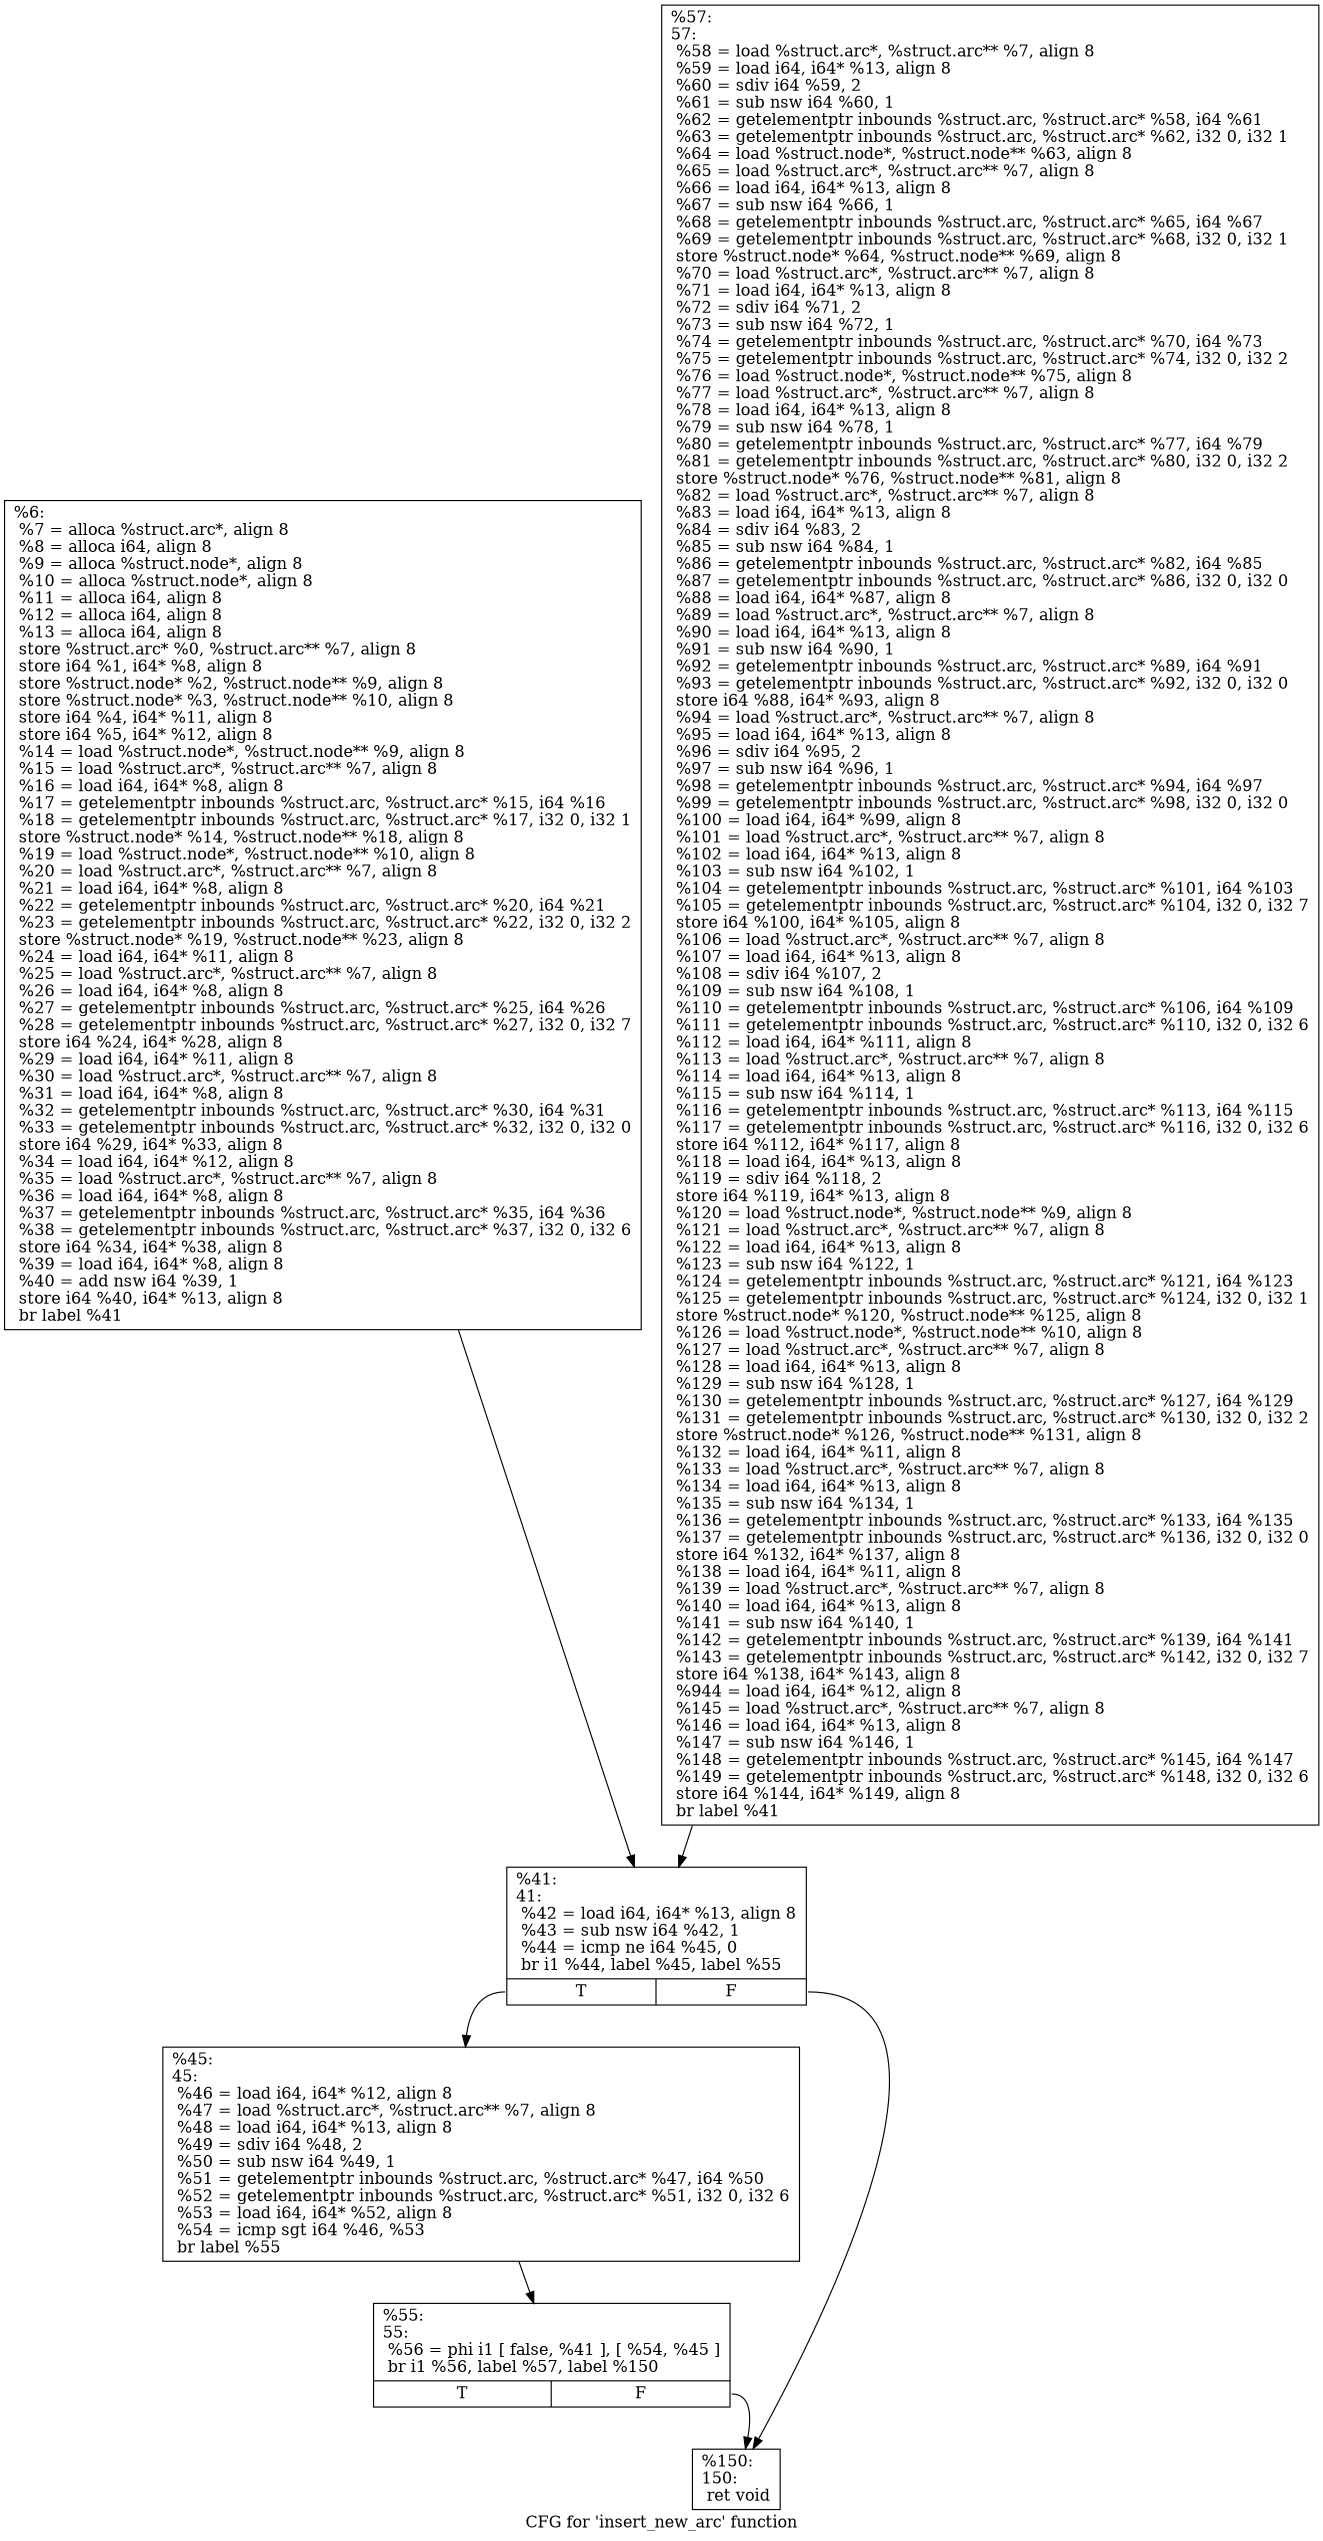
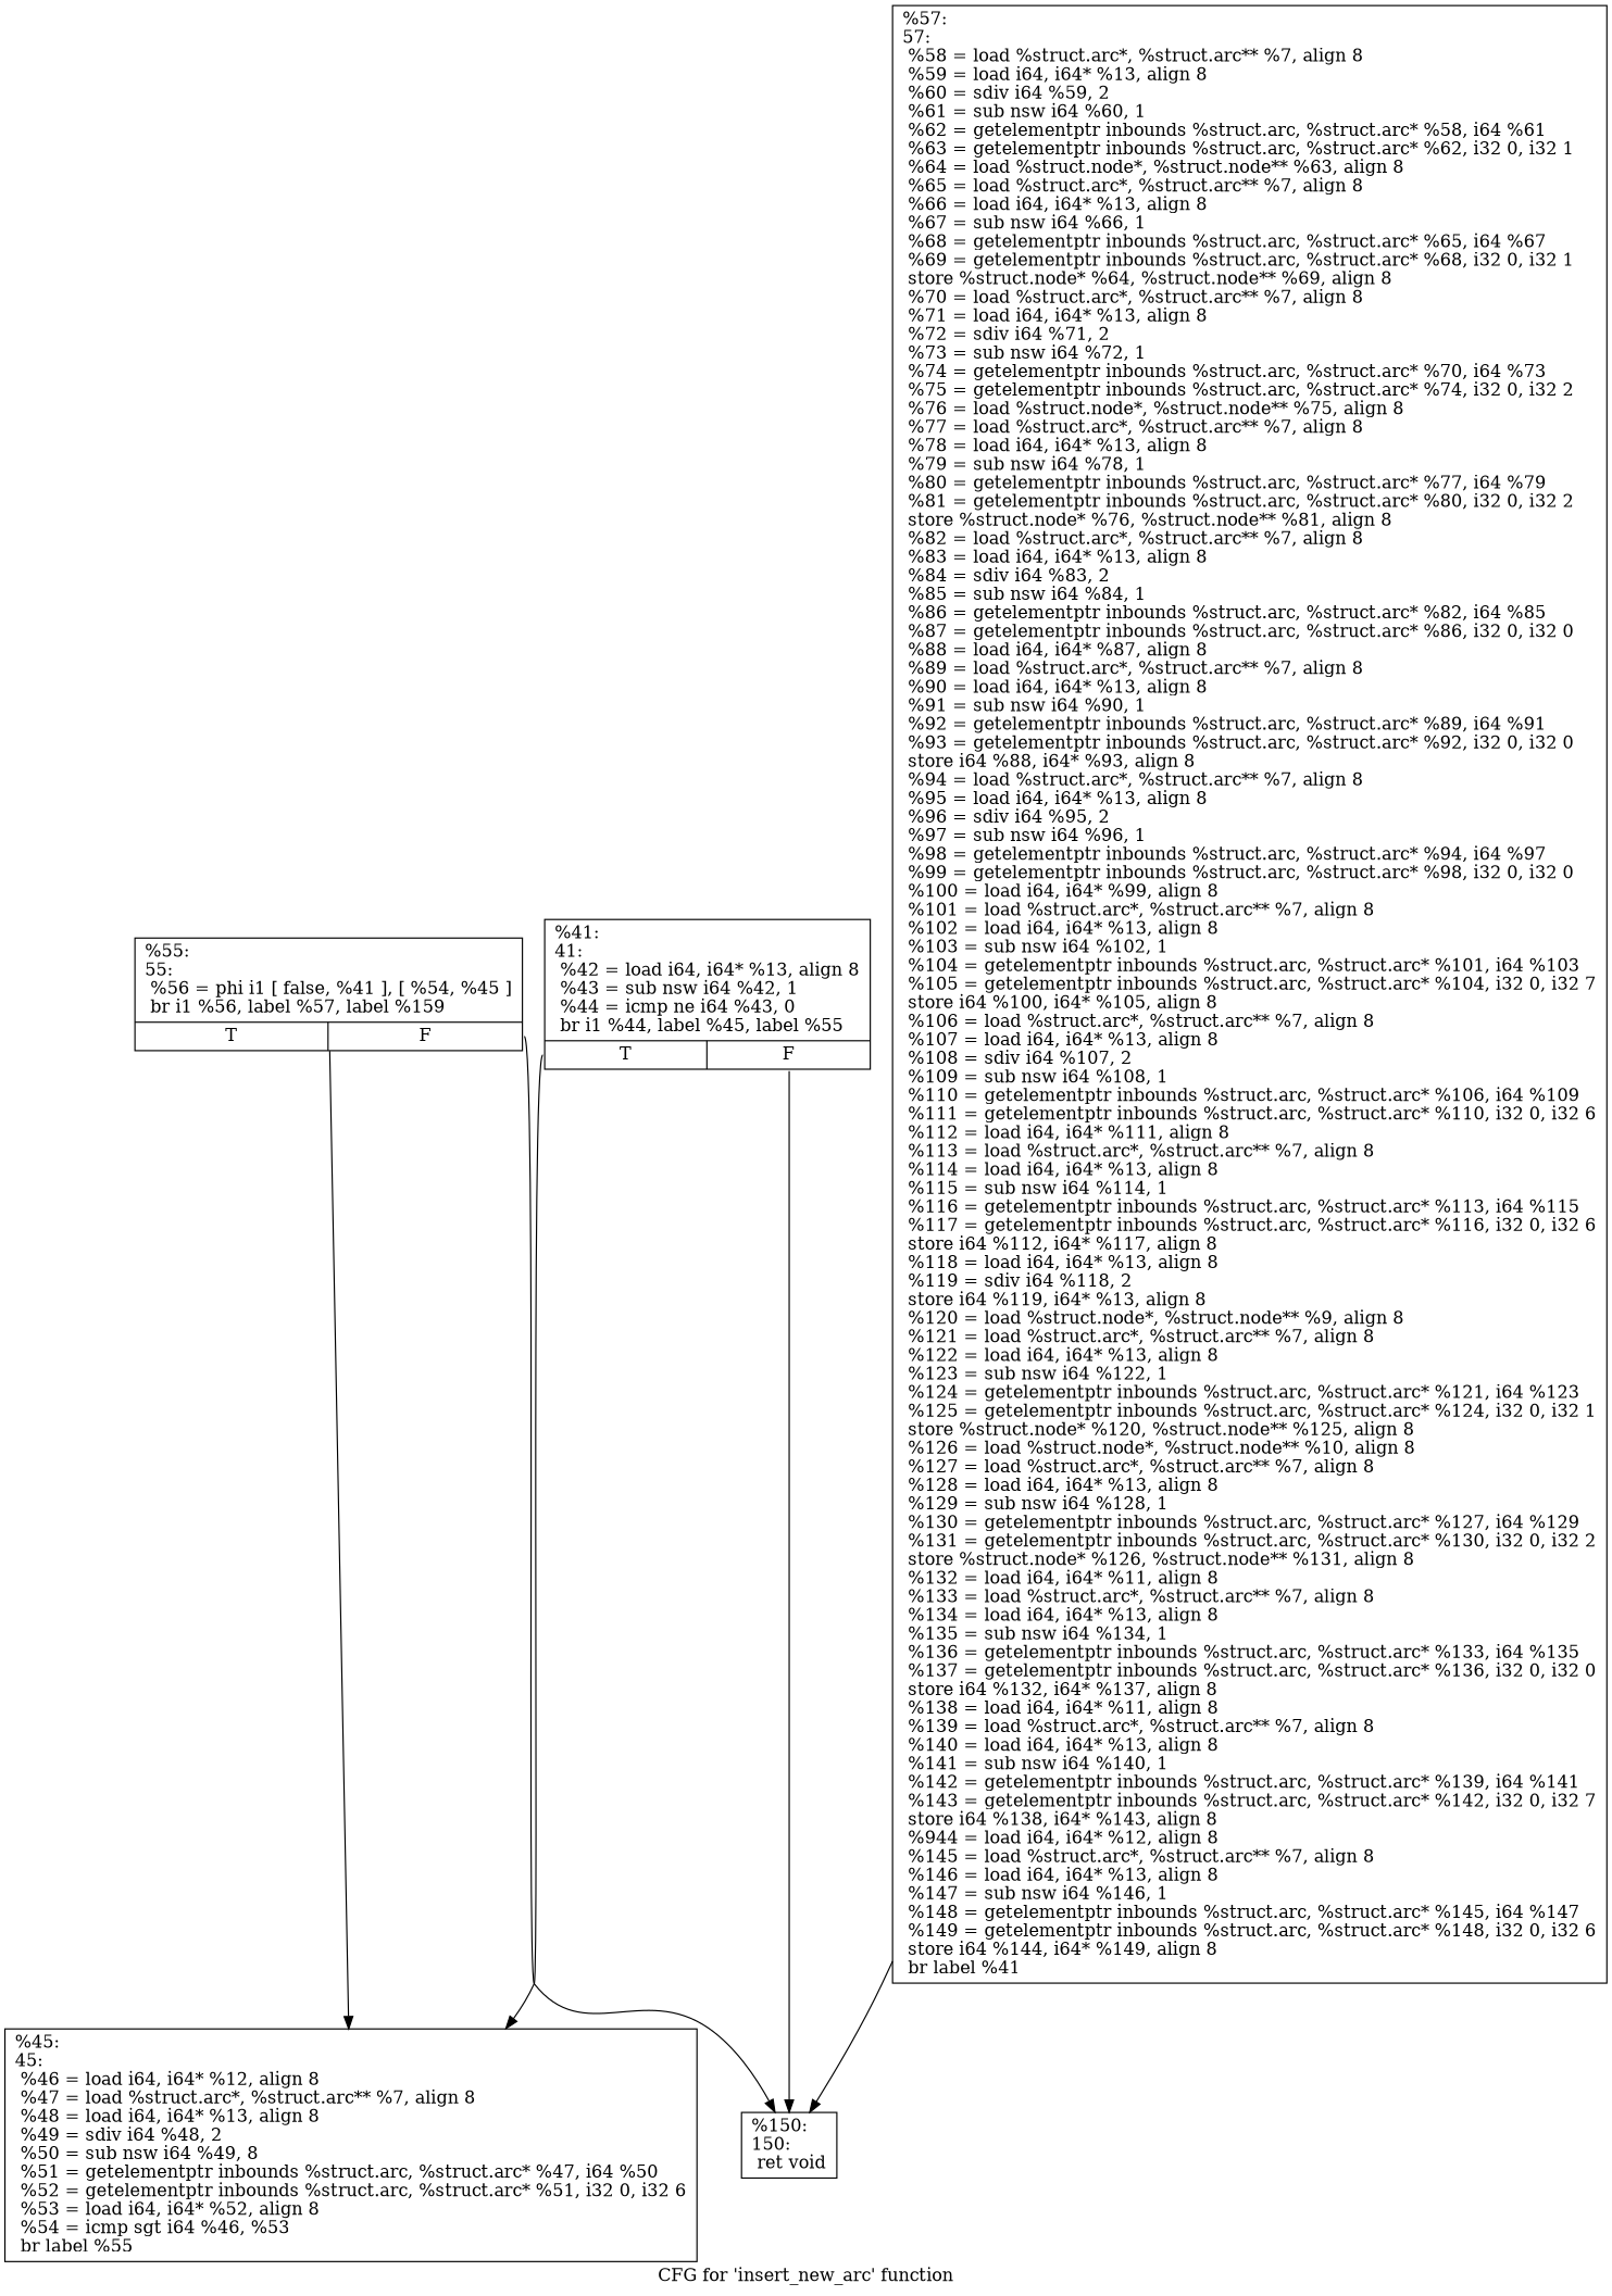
  digraph {
    label="CFG for 'insert_new_arc' function"
    node [shape=record]
-   n1 [label="{%6:\l  %7 = alloca %struct.arc*, align 8\l  %8 = alloca i64, align 8\l  %9 = alloca %struct.node*, align 8\l  %10 = alloca %struct.node*, align 8\l  %11 = alloca i64, align 8\l  %12 = alloca i64, align 8\l  %13 = alloca i64, align 8\l  store %struct.arc* %0, %struct.arc** %7, align 8\l  store i64 %1, i64* %8, align 8\l  store %struct.node* %2, %struct.node** %9, align 8\l  store %struct.node* %3, %struct.node** %10, align 8\l  store i64 %4, i64* %11, align 8\l  store i64 %5, i64* %12, align 8\l  %14 = load %struct.node*, %struct.node** %9, align 8\l  %15 = load %struct.arc*, %struct.arc** %7, align 8\l  %16 = load i64, i64* %8, align 8\l  %17 = getelementptr inbounds %struct.arc, %struct.arc* %15, i64 %16\l  %18 = getelementptr inbounds %struct.arc, %struct.arc* %17, i32 0, i32 1\l  store %struct.node* %14, %struct.node** %18, align 8\l  %19 = load %struct.node*, %struct.node** %10, align 8\l  %20 = load %struct.arc*, %struct.arc** %7, align 8\l  %21 = load i64, i64* %8, align 8\l  %22 = getelementptr inbounds %struct.arc, %struct.arc* %20, i64 %21\l  %23 = getelementptr inbounds %struct.arc, %struct.arc* %22, i32 0, i32 2\l  store %struct.node* %19, %struct.node** %23, align 8\l  %24 = load i64, i64* %11, align 8\l  %25 = load %struct.arc*, %struct.arc** %7, align 8\l  %26 = load i64, i64* %8, align 8\l  %27 = getelementptr inbounds %struct.arc, %struct.arc* %25, i64 %26\l  %28 = getelementptr inbounds %struct.arc, %struct.arc* %27, i32 0, i32 7\l  store i64 %24, i64* %28, align 8\l  %29 = load i64, i64* %11, align 8\l  %30 = load %struct.arc*, %struct.arc** %7, align 8\l  %31 = load i64, i64* %8, align 8\l  %32 = getelementptr inbounds %struct.arc, %struct.arc* %30, i64 %31\l  %33 = getelementptr inbounds %struct.arc, %struct.arc* %32, i32 0, i32 0\l  store i64 %29, i64* %33, align 8\l  %34 = load i64, i64* %12, align 8\l  %35 = load %struct.arc*, %struct.arc** %7, align 8\l  %36 = load i64, i64* %8, align 8\l  %37 = getelementptr inbounds %struct.arc, %struct.arc* %35, i64 %36\l  %38 = getelementptr inbounds %struct.arc, %struct.arc* %37, i32 0, i32 6\l  store i64 %34, i64* %38, align 8\l  %39 = load i64, i64* %8, align 8\l  %40 = add nsw i64 %39, 1\l  store i64 %40, i64* %13, align 8\l  br label %41\l}"]
-   n2 [label="{%41:\l41:                                               \l  %42 = load i64, i64* %13, align 8\l  %43 = sub nsw i64 %42, 1\l  %44 = icmp ne i64 %45, 0\l  br i1 %44, label %45, label %55\l|{<s0>T|<s1>F}}"]
-   n3 [label="{%45:\l45:                                               \l  %46 = load i64, i64* %12, align 8\l  %47 = load %struct.arc*, %struct.arc** %7, align 8\l  %48 = load i64, i64* %13, align 8\l  %49 = sdiv i64 %48, 2\l  %50 = sub nsw i64 %49, 1\l  %51 = getelementptr inbounds %struct.arc, %struct.arc* %47, i64 %50\l  %52 = getelementptr inbounds %struct.arc, %struct.arc* %51, i32 0, i32 6\l  %53 = load i64, i64* %52, align 8\l  %54 = icmp sgt i64 %46, %53\l  br label %55\l}"]
+   n2 [label="{%41:\l41:                                               \l  %42 = load i64, i64* %13, align 8\l  %43 = sub nsw i64 %42, 1\l  %44 = icmp ne i64 %43, 0\l  br i1 %44, label %45, label %55\l|{<s0>T|<s1>F}}"]
+   n3 [label="{%45:\l45:                                               \l  %46 = load i64, i64* %12, align 8\l  %47 = load %struct.arc*, %struct.arc** %7, align 8\l  %48 = load i64, i64* %13, align 8\l  %49 = sdiv i64 %48, 2\l  %50 = sub nsw i64 %49, 8\l  %51 = getelementptr inbounds %struct.arc, %struct.arc* %47, i64 %50\l  %52 = getelementptr inbounds %struct.arc, %struct.arc* %51, i32 0, i32 6\l  %53 = load i64, i64* %52, align 8\l  %54 = icmp sgt i64 %46, %53\l  br label %55\l}"]
    n4 [label="{%150:\l150:                                              \l  ret void\l}"]
-   n5 [label="{%55:\l55:                                               \l  %56 = phi i1 [ false, %41 ], [ %54, %45 ]\l  br i1 %56, label %57, label %150\l|{<s0>T|<s1>F}}"]
+   n5 [label="{%55:\l55:                                               \l  %56 = phi i1 [ false, %41 ], [ %54, %45 ]\l  br i1 %56, label %57, label %159\l|{<s0>T|<s1>F}}"]
    n6 [label="{%57:\l57:                                               \l  %58 = load %struct.arc*, %struct.arc** %7, align 8\l  %59 = load i64, i64* %13, align 8\l  %60 = sdiv i64 %59, 2\l  %61 = sub nsw i64 %60, 1\l  %62 = getelementptr inbounds %struct.arc, %struct.arc* %58, i64 %61\l  %63 = getelementptr inbounds %struct.arc, %struct.arc* %62, i32 0, i32 1\l  %64 = load %struct.node*, %struct.node** %63, align 8\l  %65 = load %struct.arc*, %struct.arc** %7, align 8\l  %66 = load i64, i64* %13, align 8\l  %67 = sub nsw i64 %66, 1\l  %68 = getelementptr inbounds %struct.arc, %struct.arc* %65, i64 %67\l  %69 = getelementptr inbounds %struct.arc, %struct.arc* %68, i32 0, i32 1\l  store %struct.node* %64, %struct.node** %69, align 8\l  %70 = load %struct.arc*, %struct.arc** %7, align 8\l  %71 = load i64, i64* %13, align 8\l  %72 = sdiv i64 %71, 2\l  %73 = sub nsw i64 %72, 1\l  %74 = getelementptr inbounds %struct.arc, %struct.arc* %70, i64 %73\l  %75 = getelementptr inbounds %struct.arc, %struct.arc* %74, i32 0, i32 2\l  %76 = load %struct.node*, %struct.node** %75, align 8\l  %77 = load %struct.arc*, %struct.arc** %7, align 8\l  %78 = load i64, i64* %13, align 8\l  %79 = sub nsw i64 %78, 1\l  %80 = getelementptr inbounds %struct.arc, %struct.arc* %77, i64 %79\l  %81 = getelementptr inbounds %struct.arc, %struct.arc* %80, i32 0, i32 2\l  store %struct.node* %76, %struct.node** %81, align 8\l  %82 = load %struct.arc*, %struct.arc** %7, align 8\l  %83 = load i64, i64* %13, align 8\l  %84 = sdiv i64 %83, 2\l  %85 = sub nsw i64 %84, 1\l  %86 = getelementptr inbounds %struct.arc, %struct.arc* %82, i64 %85\l  %87 = getelementptr inbounds %struct.arc, %struct.arc* %86, i32 0, i32 0\l  %88 = load i64, i64* %87, align 8\l  %89 = load %struct.arc*, %struct.arc** %7, align 8\l  %90 = load i64, i64* %13, align 8\l  %91 = sub nsw i64 %90, 1\l  %92 = getelementptr inbounds %struct.arc, %struct.arc* %89, i64 %91\l  %93 = getelementptr inbounds %struct.arc, %struct.arc* %92, i32 0, i32 0\l  store i64 %88, i64* %93, align 8\l  %94 = load %struct.arc*, %struct.arc** %7, align 8\l  %95 = load i64, i64* %13, align 8\l  %96 = sdiv i64 %95, 2\l  %97 = sub nsw i64 %96, 1\l  %98 = getelementptr inbounds %struct.arc, %struct.arc* %94, i64 %97\l  %99 = getelementptr inbounds %struct.arc, %struct.arc* %98, i32 0, i32 0\l  %100 = load i64, i64* %99, align 8\l  %101 = load %struct.arc*, %struct.arc** %7, align 8\l  %102 = load i64, i64* %13, align 8\l  %103 = sub nsw i64 %102, 1\l  %104 = getelementptr inbounds %struct.arc, %struct.arc* %101, i64 %103\l  %105 = getelementptr inbounds %struct.arc, %struct.arc* %104, i32 0, i32 7\l  store i64 %100, i64* %105, align 8\l  %106 = load %struct.arc*, %struct.arc** %7, align 8\l  %107 = load i64, i64* %13, align 8\l  %108 = sdiv i64 %107, 2\l  %109 = sub nsw i64 %108, 1\l  %110 = getelementptr inbounds %struct.arc, %struct.arc* %106, i64 %109\l  %111 = getelementptr inbounds %struct.arc, %struct.arc* %110, i32 0, i32 6\l  %112 = load i64, i64* %111, align 8\l  %113 = load %struct.arc*, %struct.arc** %7, align 8\l  %114 = load i64, i64* %13, align 8\l  %115 = sub nsw i64 %114, 1\l  %116 = getelementptr inbounds %struct.arc, %struct.arc* %113, i64 %115\l  %117 = getelementptr inbounds %struct.arc, %struct.arc* %116, i32 0, i32 6\l  store i64 %112, i64* %117, align 8\l  %118 = load i64, i64* %13, align 8\l  %119 = sdiv i64 %118, 2\l  store i64 %119, i64* %13, align 8\l  %120 = load %struct.node*, %struct.node** %9, align 8\l  %121 = load %struct.arc*, %struct.arc** %7, align 8\l  %122 = load i64, i64* %13, align 8\l  %123 = sub nsw i64 %122, 1\l  %124 = getelementptr inbounds %struct.arc, %struct.arc* %121, i64 %123\l  %125 = getelementptr inbounds %struct.arc, %struct.arc* %124, i32 0, i32 1\l  store %struct.node* %120, %struct.node** %125, align 8\l  %126 = load %struct.node*, %struct.node** %10, align 8\l  %127 = load %struct.arc*, %struct.arc** %7, align 8\l  %128 = load i64, i64* %13, align 8\l  %129 = sub nsw i64 %128, 1\l  %130 = getelementptr inbounds %struct.arc, %struct.arc* %127, i64 %129\l  %131 = getelementptr inbounds %struct.arc, %struct.arc* %130, i32 0, i32 2\l  store %struct.node* %126, %struct.node** %131, align 8\l  %132 = load i64, i64* %11, align 8\l  %133 = load %struct.arc*, %struct.arc** %7, align 8\l  %134 = load i64, i64* %13, align 8\l  %135 = sub nsw i64 %134, 1\l  %136 = getelementptr inbounds %struct.arc, %struct.arc* %133, i64 %135\l  %137 = getelementptr inbounds %struct.arc, %struct.arc* %136, i32 0, i32 0\l  store i64 %132, i64* %137, align 8\l  %138 = load i64, i64* %11, align 8\l  %139 = load %struct.arc*, %struct.arc** %7, align 8\l  %140 = load i64, i64* %13, align 8\l  %141 = sub nsw i64 %140, 1\l  %142 = getelementptr inbounds %struct.arc, %struct.arc* %139, i64 %141\l  %143 = getelementptr inbounds %struct.arc, %struct.arc* %142, i32 0, i32 7\l  store i64 %138, i64* %143, align 8\l  %944 = load i64, i64* %12, align 8\l  %145 = load %struct.arc*, %struct.arc** %7, align 8\l  %146 = load i64, i64* %13, align 8\l  %147 = sub nsw i64 %146, 1\l  %148 = getelementptr inbounds %struct.arc, %struct.arc* %145, i64 %147\l  %149 = getelementptr inbounds %struct.arc, %struct.arc* %148, i32 0, i32 6\l  store i64 %144, i64* %149, align 8\l  br label %41\l}"]
-   n1 -> n2
    n2 -> n3 [tailport=s0]
    n2 -> n4 [tailport=s1]
-   n3 -> n5
+   n5 -> n3
    n5 -> n4 [tailport=s1]
-   n6 -> n2
+   n6 -> n4
  }
